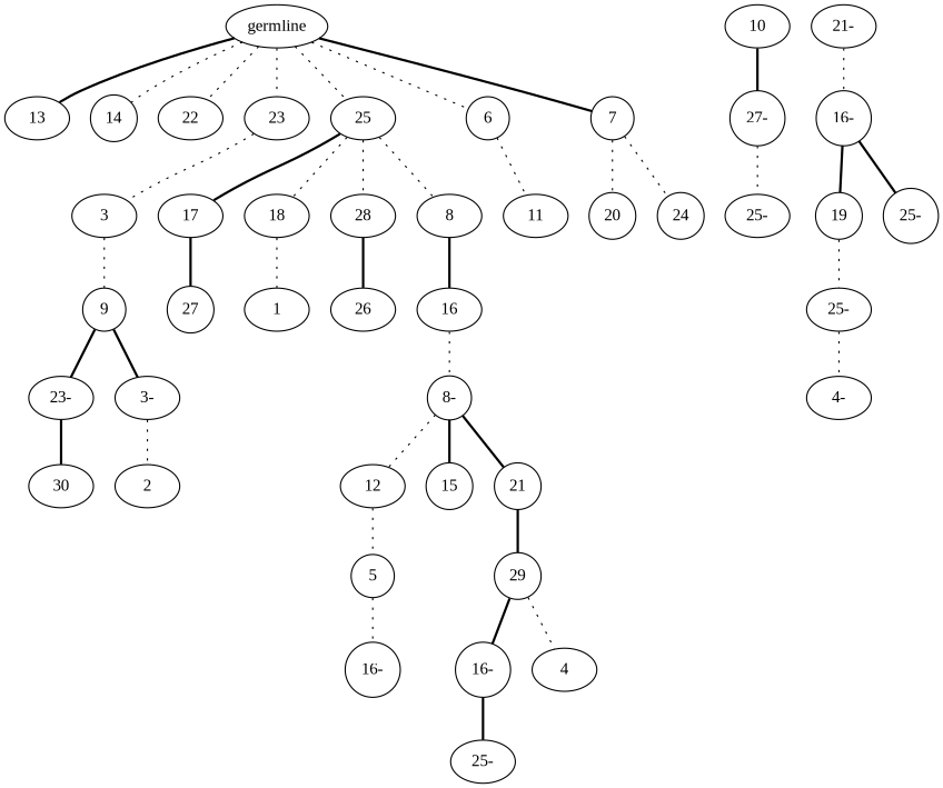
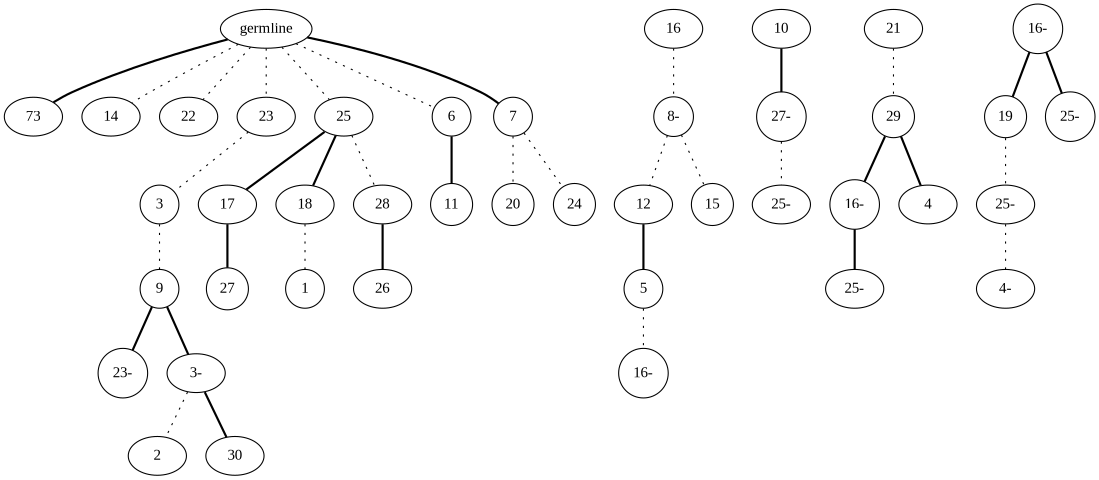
  graph {
    fontname="Liberation Serif"
    node [fontname="Liberation Serif" shape=ellipse]
    edge [fontname="Liberation Serif" style=dotted]
    n1 [label=germline]
-   n2 [label=13]
-   n3 [label=14 shape=circle]
+   n2 [label=73]
+   n3 [label=14]
    n4 [label=22]
    n5 [label=23]
    n6 [label=25]
    n7 [label=6 shape=circle]
    n8 [label=7 shape=circle]
-   n9 [label=3]
+   n9 [label=3 shape=circle]
    n10 [label=17]
    n11 [label=18]
    n12 [label=28]
-   n13 [label=8]
-   n14 [label=11]
+   n14 [label=11 shape=circle]
    n15 [label=20 shape=circle]
    n16 [label=24 shape=circle]
    n17 [label=9 shape=circle]
-   n18 [label="23-"]
+   n18 [label="23-" shape=circle]
    n19 [label="3-"]
    n20 [label=2]
    n21 [label=30]
    n22 [label=27 shape=circle]
-   n23 [label=1]
+   n23 [label=1 shape=circle]
    n24 [label=26]
    n25 [label=16]
    n26 [label=10]
    n27 [label="27-" shape=circle]
    n28 [label="25-"]
    n29 [label="8-" shape=circle]
    n30 [label=12]
    n31 [label=15 shape=circle]
-   n32 [label=21 shape=circle]
+   n32 [label=21]
    n33 [label=5 shape=circle]
    n34 [label=29 shape=circle]
    n35 [label="16-" shape=circle]
    n36 [label="16-" shape=circle]
    n37 [label=4]
    n38 [label="25-"]
-   n39 [label="21-"]
    n40 [label="16-" shape=circle]
    n41 [label=19 shape=circle]
    n42 [label="25-" shape=circle]
    n43 [label="25-"]
    n44 [label="4-"]
    n1 -- n2 [style=bold]
    n1 -- n3
    n1 -- n4
    n1 -- n5
    n1 -- n6
    n1 -- n7
    n1 -- n8 [style=bold]
    n5 -- n9
    n6 -- n10 [style=bold]
-   n6 -- n11
+   n6 -- n11 [style=bold]
    n6 -- n12
-   n6 -- n13
-   n7 -- n14
+   n7 -- n14 [style=bold]
    n8 -- n15
    n8 -- n16
    n9 -- n17
    n10 -- n22 [style=bold]
    n11 -- n23
    n12 -- n24 [style=bold]
-   n13 -- n25 [style=bold]
    n17 -- n18 [style=bold]
    n17 -- n19 [style=bold]
    n19 -- n20
-   n18 -- n21 [style=bold]
+   n19 -- n21 [style=bold]
    n25 -- n29
    n26 -- n27 [style=bold]
    n27 -- n28
    n29 -- n30
-   n29 -- n31 [style=bold]
-   n29 -- n32 [style=bold]
-   n30 -- n33
-   n32 -- n34 [style=bold]
+   n29 -- n31
+   n30 -- n33 [style=bold]
+   n32 -- n34
    n33 -- n35
    n34 -- n36 [style=bold]
-   n34 -- n37
+   n34 -- n37 [style=bold]
    n36 -- n38 [style=bold]
-   n39 -- n40
    n40 -- n41 [style=bold]
    n40 -- n42 [style=bold]
    n41 -- n43
    n43 -- n44
  }
